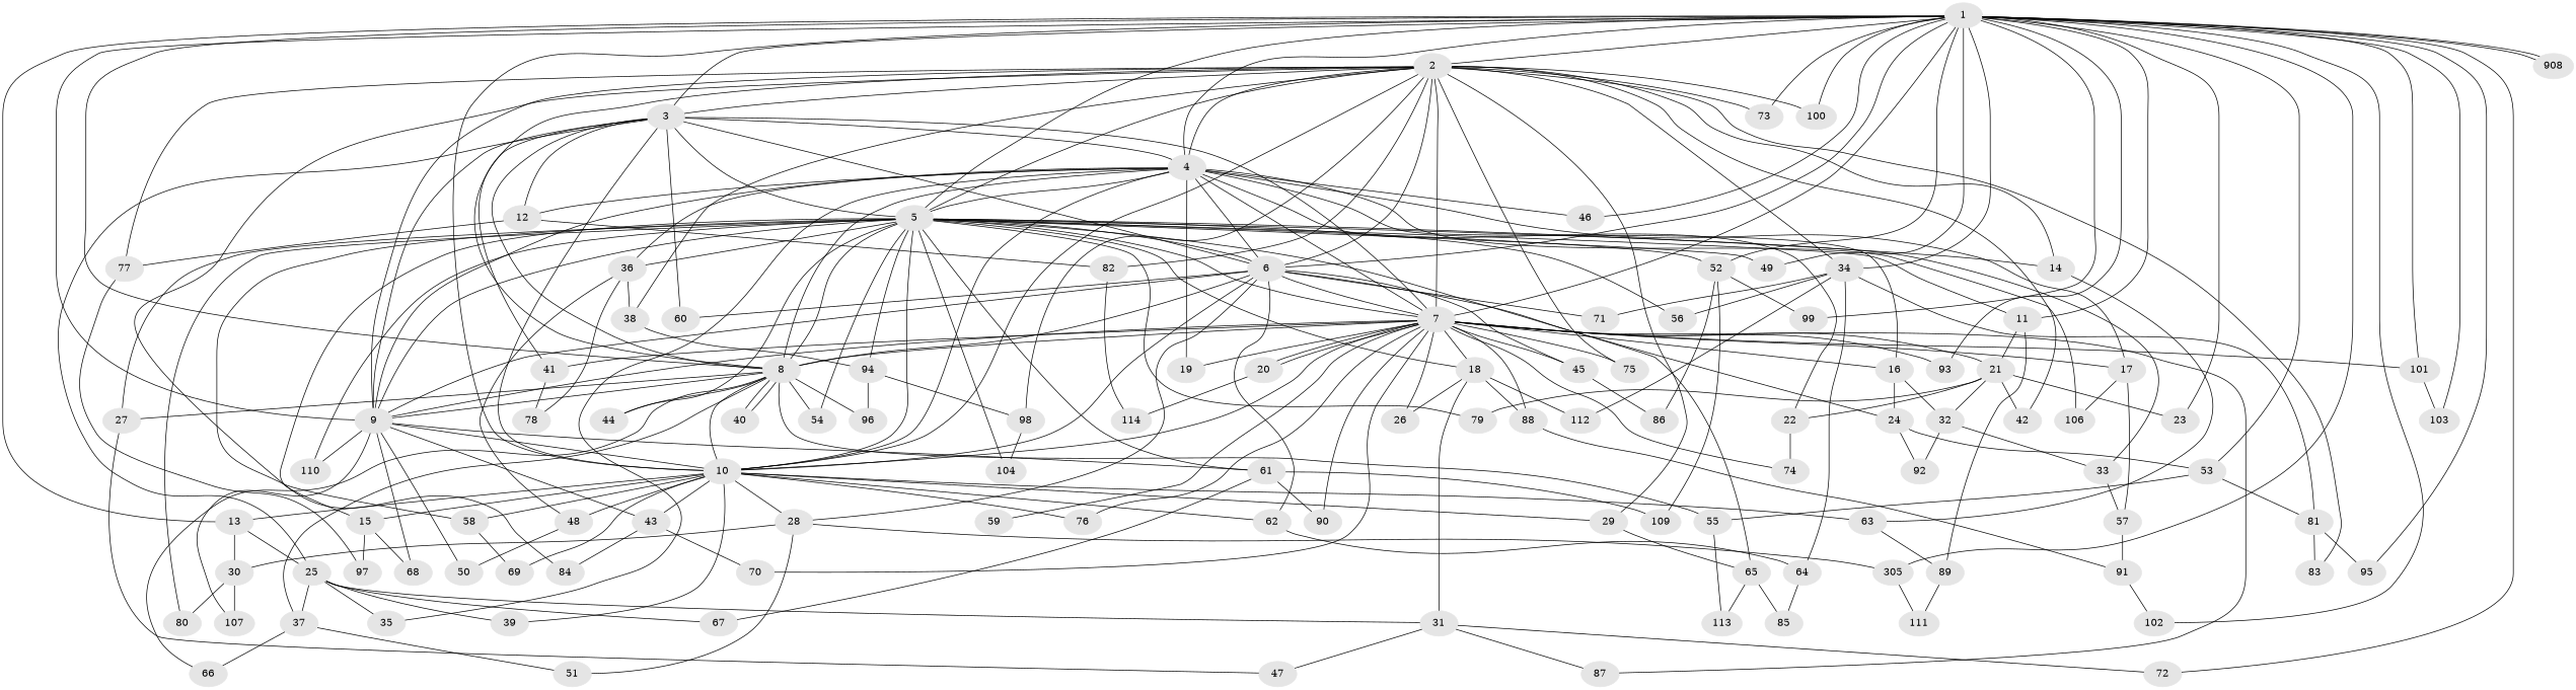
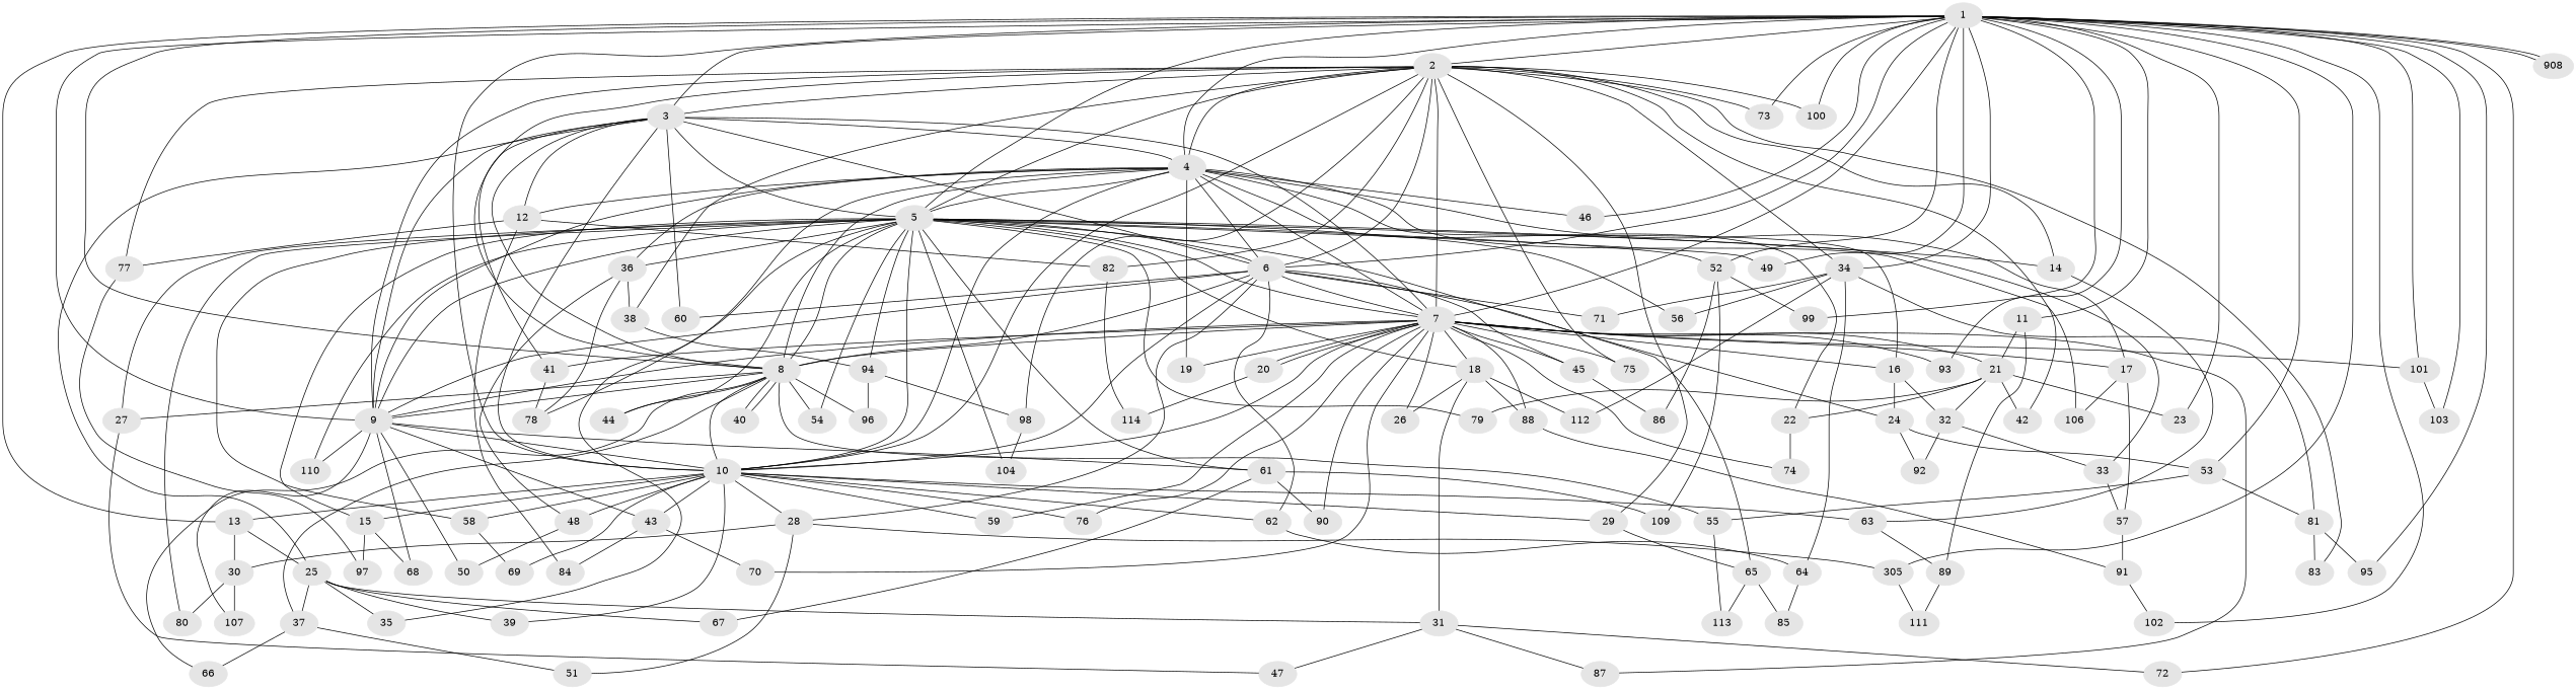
  graph {
    node [color=gray90 style=filled]
    1
    2
    3
    4
    5
    6
    7
    8
    9
    10
    11
    13
    23
    34
    46
    49
    52
    53
    72
    73
    93
    95
    99
    100
    101
    102
    103
    n28 [label=305]
    n29 [label=908]
    14
    29
    38
    42
    75
    77
    82
    83
    84
    98
    12
    25
    41
    60
    16
    17
    19
    22
    35
    36
    106
    15
    18
    27
    33
    44
    54
    56
    58
    61
    65
    79
    80
    94
    104
    110
    24
    28
    45
    62
    71
    20
    21
    26
    59
    70
    74
    76
    87
    88
    90
    96
    37
    40
    55
    66
    43
    50
    68
    107
    39
    48
    63
    69
    89
    30
    112
    64
    81
    86
    109
    111
    97
    114
    31
    67
    78
    32
    57
    47
    113
    85
    92
    51
    91
    1 -- 2
    1 -- 3
    1 -- 4
    1 -- 5
    1 -- 6
    1 -- 7
    1 -- 8
    1 -- 9
    1 -- 10
    1 -- 11
    1 -- 13
    1 -- 23
    1 -- 34
    1 -- 46
    1 -- 49
    1 -- 52
    1 -- 53
    1 -- 72
    1 -- 73
    1 -- 93
    1 -- 95
    1 -- 99
    1 -- 100
    1 -- 101
    1 -- 102
    1 -- 103
    1 -- n28
    1 -- n29
    1 -- n29
    2 -- 3
    2 -- 4
    2 -- 5
    2 -- 6
    2 -- 7
    2 -- 8
    2 -- 9
    2 -- 10
    2 -- 34
    2 -- 73
    2 -- 100
    2 -- 14
    2 -- 29
    2 -- 38
    2 -- 42
    2 -- 75
    2 -- 77
    2 -- 82
    2 -- 83
-   2 -- 84
+   12 -- 84
    2 -- 98
    3 -- 4
    3 -- 5
    3 -- 6
    3 -- 7
    3 -- 8
    3 -- 9
    3 -- 10
    3 -- 12
    3 -- 25
    3 -- 41
    3 -- 60
    4 -- 5
    4 -- 6
    4 -- 7
    4 -- 8
    4 -- 9
    4 -- 10
    4 -- 46
    4 -- 12
    4 -- 16
    4 -- 17
    4 -- 19
    4 -- 22
    4 -- 35
    4 -- 36
    4 -- 106
    5 -- 6
    5 -- 7
    5 -- 8
    5 -- 9
    5 -- 10
-   5 -- 11
+   5 -- 78
    5 -- 49
    5 -- 52
    5 -- 14
    5 -- 36
    5 -- 15
    5 -- 18
    5 -- 27
    5 -- 33
    5 -- 44
    5 -- 54
    5 -- 56
    5 -- 58
    5 -- 61
    5 -- 65
    5 -- 79
    5 -- 80
    5 -- 94
    5 -- 104
    5 -- 110
    6 -- 7
    6 -- 8
    6 -- 9
    6 -- 10
    6 -- 60
    6 -- 24
    6 -- 28
    6 -- 45
    6 -- 62
    6 -- 71
    7 -- 8
    7 -- 9
    7 -- 10
    7 -- 93
    7 -- 101
    7 -- 75
    7 -- 41
    7 -- 16
    7 -- 17
    7 -- 19
    7 -- 18
    7 -- 45
    7 -- 20
    7 -- 20
    7 -- 21
    7 -- 26
    7 -- 59
    7 -- 70
    7 -- 74
    7 -- 76
    7 -- 87
    7 -- 88
    7 -- 90
    8 -- 9
    8 -- 10
    8 -- 27
    8 -- 44
    8 -- 54
    8 -- 96
    8 -- 37
    8 -- 40
    8 -- 40
    8 -- 55
    8 -- 66
    9 -- 10
    9 -- 61
    9 -- 110
    9 -- 43
    9 -- 50
    9 -- 68
    9 -- 107
    10 -- 13
    10 -- 29
    10 -- 15
    10 -- 58
    10 -- 28
    10 -- 62
+   10 -- 59
    10 -- 76
    10 -- 43
    10 -- 39
    10 -- 48
    10 -- 63
    10 -- 69
    11 -- 21
    11 -- 89
    13 -- 25
    13 -- 30
    34 -- 56
    34 -- 71
    34 -- 112
    34 -- 64
    34 -- 81
    52 -- 99
    52 -- 86
    52 -- 109
    53 -- 55
    53 -- 81
    101 -- 103
    n28 -- 111
    14 -- 63
    29 -- 65
    38 -- 94
    77 -- 97
    82 -- 114
    98 -- 104
    12 -- 77
    12 -- 82
    25 -- 35
    25 -- 37
    25 -- 39
    25 -- 31
    25 -- 67
    41 -- 78
    16 -- 24
    16 -- 32
    17 -- 106
    17 -- 57
    22 -- 74
    36 -- 38
    36 -- 48
    36 -- 78
    15 -- 68
    15 -- 97
    18 -- 26
    18 -- 88
    18 -- 112
    18 -- 31
    27 -- 47
    33 -- 57
    58 -- 69
    61 -- 90
    61 -- 109
    61 -- 67
    65 -- 113
    65 -- 85
    94 -- 98
    94 -- 96
    24 -- 53
    24 -- 92
    28 -- n28
    28 -- 30
    28 -- 51
    45 -- 86
    62 -- 64
    20 -- 114
    21 -- 23
    21 -- 42
    21 -- 22
    21 -- 79
    21 -- 32
    88 -- 91
    37 -- 66
    37 -- 51
    55 -- 113
    43 -- 84
    43 -- 70
    48 -- 50
    63 -- 89
    89 -- 111
    30 -- 80
    30 -- 107
    64 -- 85
    81 -- 95
    81 -- 83
    31 -- 72
    31 -- 87
    31 -- 47
    32 -- 33
    32 -- 92
    57 -- 91
    91 -- 102
  }
